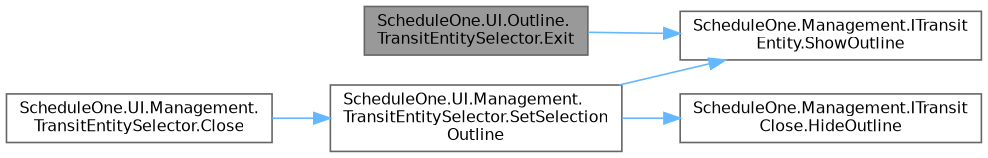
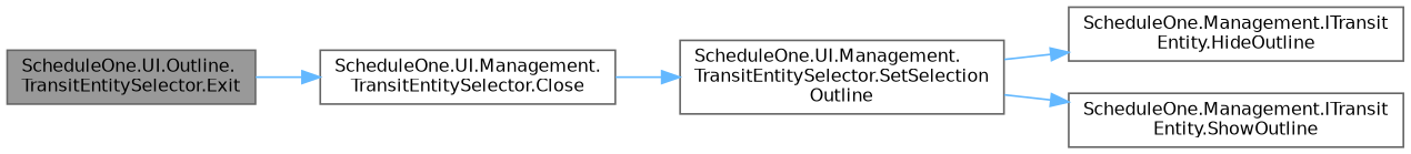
  digraph {
    rankdir=LR
    node [color=grey40 fillcolor=white fontname=Helvetica fontsize=10 shape=box style=filled]
    edge [color=steelblue1 fontname=Helvetica fontsize=10 labelfontname=Helvetica labelfontsize=10 style=solid]
    n1 [color=gray40 fillcolor=grey60 fontcolor=black height=0.2 label="ScheduleOne.UI.Outline.\lTransitEntitySelector.Exit" width=0.4]
    n2 [height=0.2 label="ScheduleOne.UI.Management.\lTransitEntitySelector.Close" width=0.4]
    n3 [height=0.2 label="ScheduleOne.UI.Management.\lTransitEntitySelector.SetSelection\lOutline" width=0.4]
-   n4 [height=0.2 label="ScheduleOne.Management.ITransit\lClose.HideOutline" width=0.4]
+   n4 [height=0.2 label="ScheduleOne.Management.ITransit\lEntity.HideOutline" width=0.4]
    n5 [height=0.2 label="ScheduleOne.Management.ITransit\lEntity.ShowOutline" width=0.4]
-   n1 -> n5
+   n1 -> n2
    n2 -> n3
    n3 -> n4
    n3 -> n5
  }
